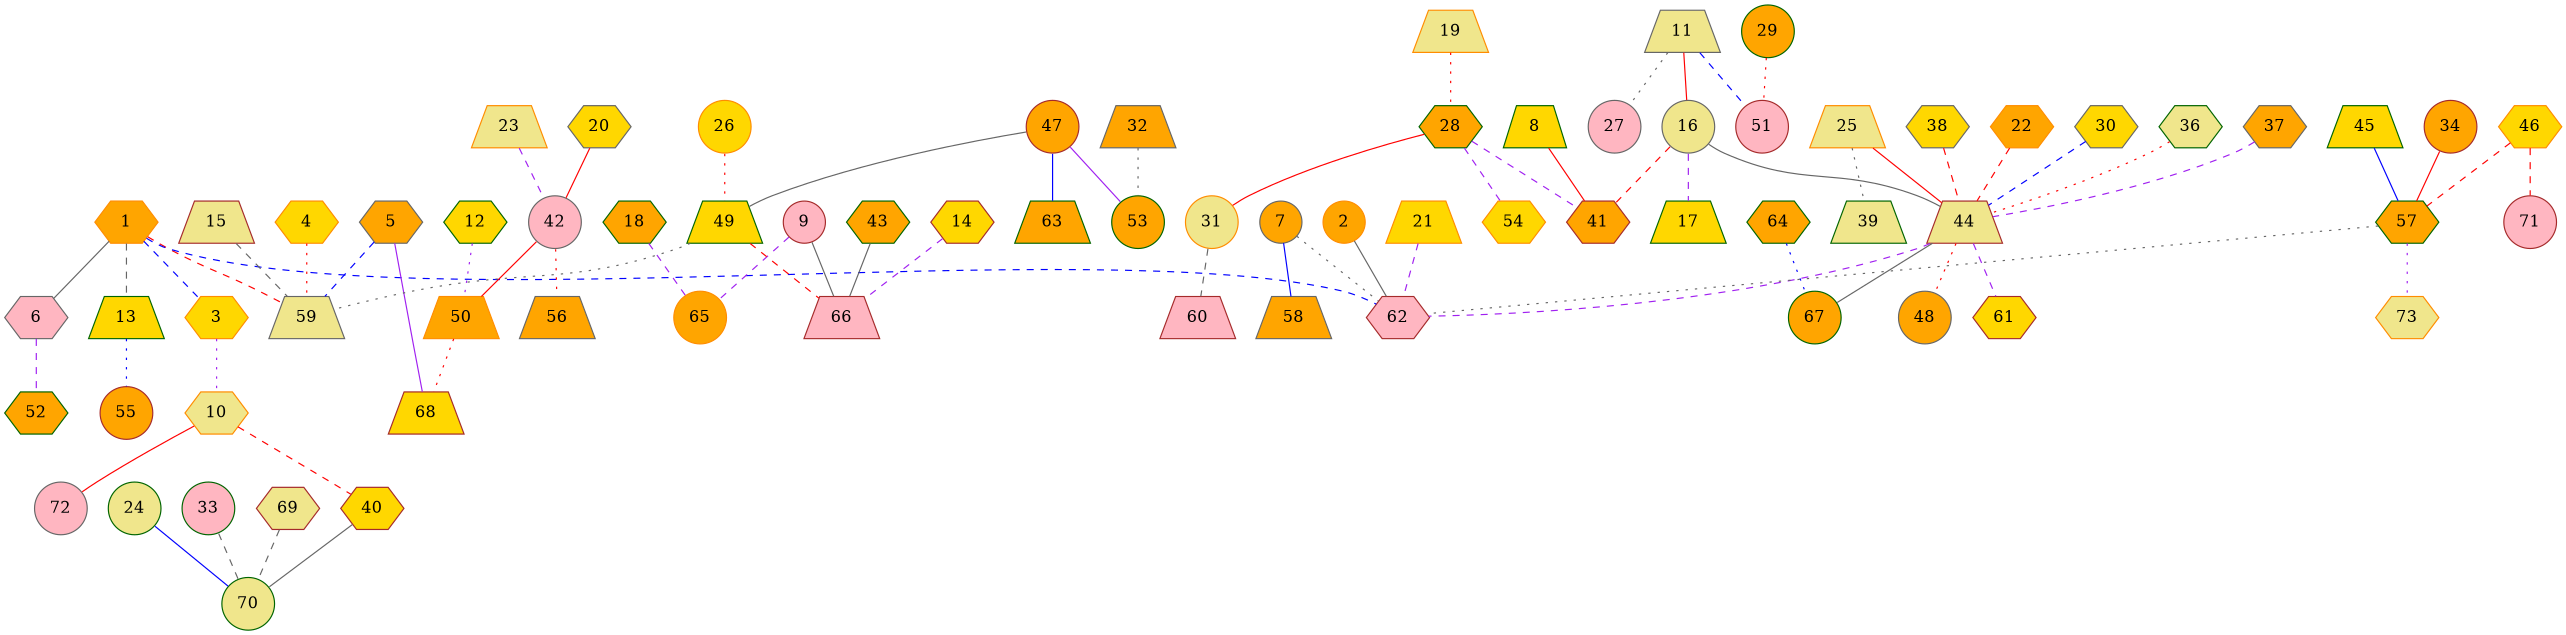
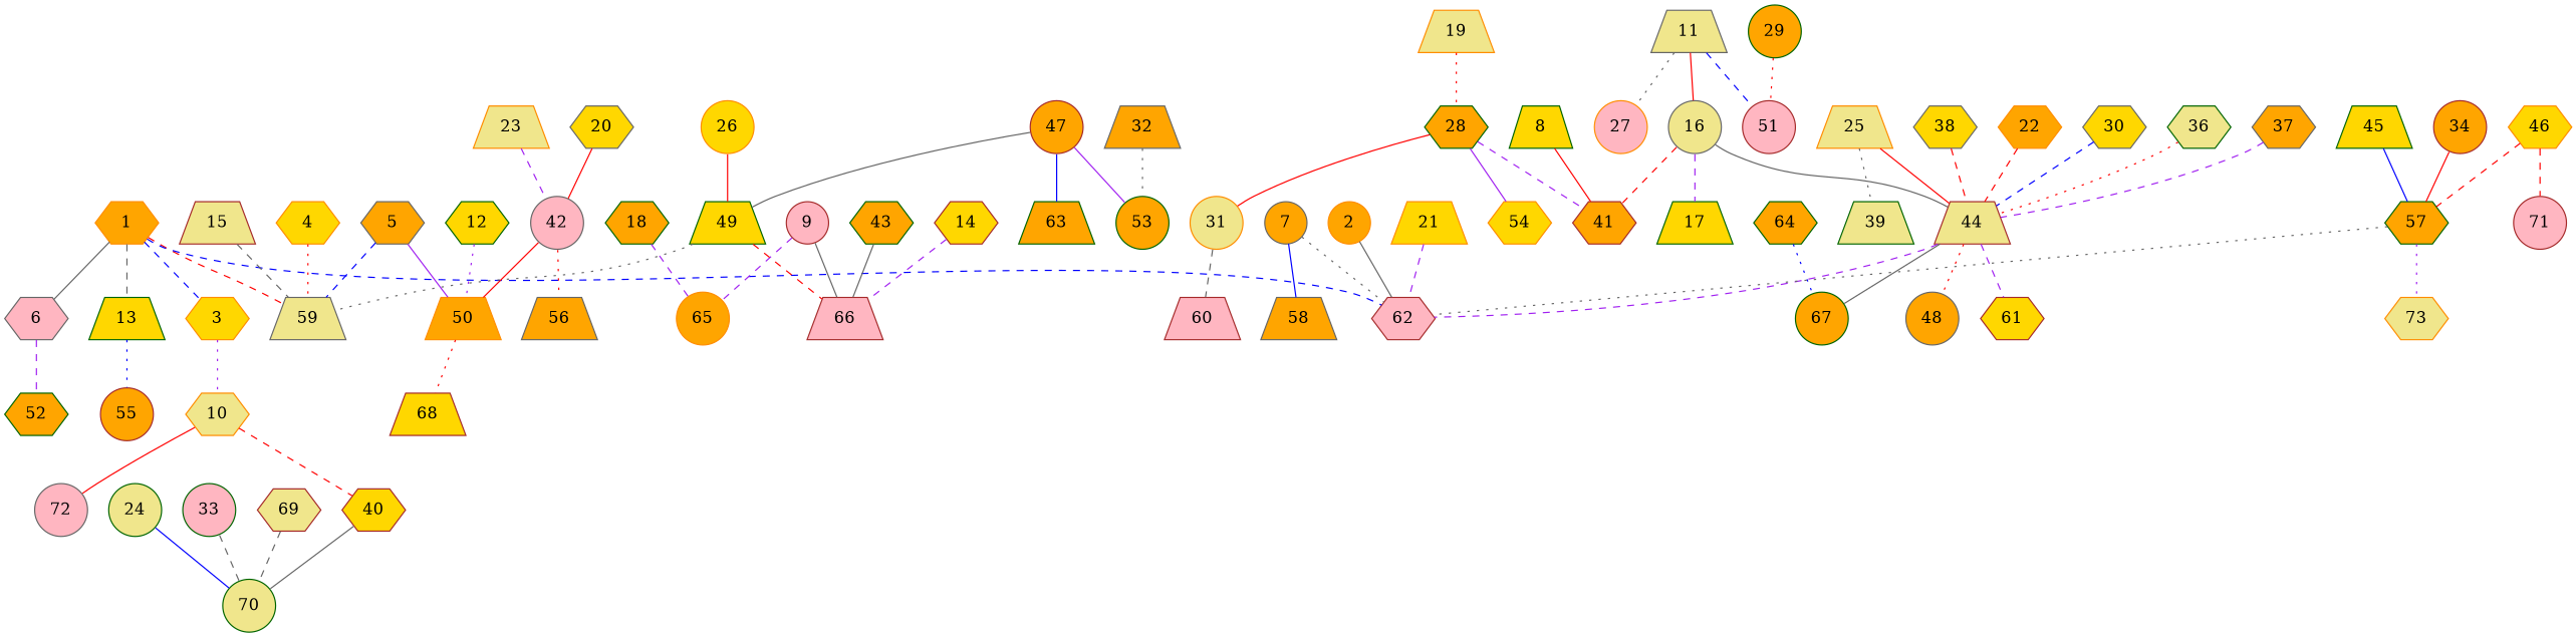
  graph {
    node [color=darkgreen fillcolor=orange shape=hexagon style=filled]
    edge [color=red style=dashed weight=1.0]
    1 [color=darkorange]
    3 [color=darkorange fillcolor=gold]
    6 [color=gray40 fillcolor=lightpink]
    13 [fillcolor=gold shape=trapezium]
    59 [color=gray40 fillcolor=khaki shape=trapezium]
    62 [color=brown fillcolor=lightpink]
    10 [color=darkorange fillcolor=khaki]
    52
    55 [color=brown shape=circle]
    2 [color=darkorange shape=circle]
    40 [color=brown fillcolor=gold]
    72 [color=gray40 fillcolor=lightpink shape=circle]
    4 [color=darkorange fillcolor=gold]
    5 [color=gray40]
    50 [color=darkorange shape=trapezium]
    68 [color=brown fillcolor=gold shape=trapezium]
    7 [color=gray40 shape=circle]
    58 [color=gray40 shape=trapezium]
    8 [fillcolor=gold shape=trapezium]
    41 [color=brown]
    9 [color=brown fillcolor=lightpink shape=circle]
    65 [color=darkorange shape=circle]
    66 [color=brown fillcolor=lightpink shape=trapezium]
    70 [fillcolor=khaki shape=circle]
    11 [color=gray40 fillcolor=khaki shape=trapezium]
    16 [color=gray40 fillcolor=khaki shape=circle]
-   27 [color=gray40 fillcolor=lightpink shape=circle]
+   27 [color=darkorange fillcolor=lightpink shape=circle]
    51 [color=brown fillcolor=lightpink shape=circle]
    17 [fillcolor=gold shape=trapezium]
    44 [color=brown fillcolor=khaki shape=trapezium]
    12 [fillcolor=gold]
    14 [color=brown fillcolor=gold]
    15 [color=brown fillcolor=khaki shape=trapezium]
    48 [color=gray40 shape=circle]
    61 [color=brown fillcolor=gold]
    67 [shape=circle]
    18
    19 [color=darkorange fillcolor=khaki shape=trapezium]
    28
    31 [color=darkorange fillcolor=khaki shape=circle]
    54 [color=darkorange fillcolor=gold]
    20 [color=gray40 fillcolor=gold]
    42 [color=gray40 fillcolor=lightpink shape=circle]
    56 [color=gray40 shape=trapezium]
    21 [color=darkorange fillcolor=gold shape=trapezium]
    22 [color=darkorange]
    23 [color=darkorange fillcolor=khaki shape=trapezium]
    24 [fillcolor=khaki shape=circle]
    25 [color=darkorange fillcolor=khaki shape=trapezium]
    39 [fillcolor=khaki shape=trapezium]
    26 [color=darkorange fillcolor=gold shape=circle]
    49 [fillcolor=gold shape=trapezium]
    60 [color=brown fillcolor=lightpink shape=trapezium]
    29 [shape=circle]
    30 [color=gray40 fillcolor=gold]
    32 [color=gray40 shape=trapezium]
    53 [shape=circle]
    33 [fillcolor=lightpink shape=circle]
    34 [color=brown shape=circle]
    57
    73 [color=darkorange fillcolor=khaki]
    36 [fillcolor=khaki]
    37 [color=gray40]
    38 [color=gray40 fillcolor=gold]
    43
    45 [fillcolor=gold shape=trapezium]
    46 [color=darkorange fillcolor=gold]
    71 [color=brown fillcolor=lightpink shape=circle]
    47 [color=brown shape=circle]
    63 [shape=trapezium]
    64
    69 [color=brown fillcolor=khaki]
    1 -- 3 [color=blue]
    1 -- 6 [color=gray40 style=solid]
    1 -- 13 [color=gray40]
    1 -- 59
    1 -- 62 [color=blue]
    3 -- 10 [color=purple style=dotted]
    6 -- 52 [color=purple]
    13 -- 55 [color=blue style=dotted]
    10 -- 40
    10 -- 72 [style=solid]
    2 -- 62 [color=gray40 style=solid]
    40 -- 70 [color=gray40 style=solid]
    4 -- 59 [style=dotted]
    5 -- 59 [color=blue]
-   5 -- 68 [color=purple style=solid]
+   5 -- 50 [color=purple style=solid]
    50 -- 68 [style=dotted]
    7 -- 62 [color=gray40 style=dotted]
    7 -- 58 [color=blue style=solid]
    8 -- 41 [style=solid]
    9 -- 65 [color=purple]
    9 -- 66 [color=gray40 style=solid]
    11 -- 16 [style=solid]
    11 -- 27 [color=gray40 style=dotted]
    11 -- 51 [color=blue]
    16 -- 41
    16 -- 17 [color=purple]
    16 -- 44 [color=gray40 style=solid]
    44 -- 62 [color=purple]
    44 -- 48 [style=dotted]
    44 -- 61 [color=purple]
    44 -- 67 [color=gray40 style=solid]
    12 -- 50 [color=purple style=dotted]
    14 -- 66 [color=purple]
    15 -- 59 [color=gray40]
    18 -- 65 [color=purple]
    19 -- 28 [style=dotted]
    28 -- 41 [color=purple]
    28 -- 31 [style=solid]
-   28 -- 54 [color=purple]
+   28 -- 54 [color=purple style=solid]
    31 -- 60 [color=gray40]
    20 -- 42 [style=solid]
    42 -- 50 [style=solid]
    42 -- 56 [style=dotted]
    21 -- 62 [color=purple]
    22 -- 44
    23 -- 42 [color=purple]
    24 -- 70 [color=blue style=solid]
    25 -- 44 [style=solid]
    25 -- 39 [color=gray40 style=dotted]
-   26 -- 49 [style=dotted]
+   26 -- 49 [style=solid]
    49 -- 59 [color=gray40 style=dotted]
    49 -- 66
    29 -- 51 [style=dotted]
    30 -- 44 [color=blue]
    32 -- 53 [color=gray40 style=dotted]
    33 -- 70 [color=gray40]
    34 -- 57 [style=solid]
    57 -- 62 [color=gray40 style=dotted]
    57 -- 73 [color=purple style=dotted]
    36 -- 44 [style=dotted]
    37 -- 44 [color=purple]
    38 -- 44
    43 -- 66 [color=gray40 style=solid]
    45 -- 57 [color=blue style=solid]
    46 -- 57
    46 -- 71
    47 -- 49 [color=gray40 style=solid]
    47 -- 53 [color=purple style=solid]
    47 -- 63 [color=blue style=solid]
    64 -- 67 [color=blue style=dotted]
    69 -- 70 [color=gray40]
  }
